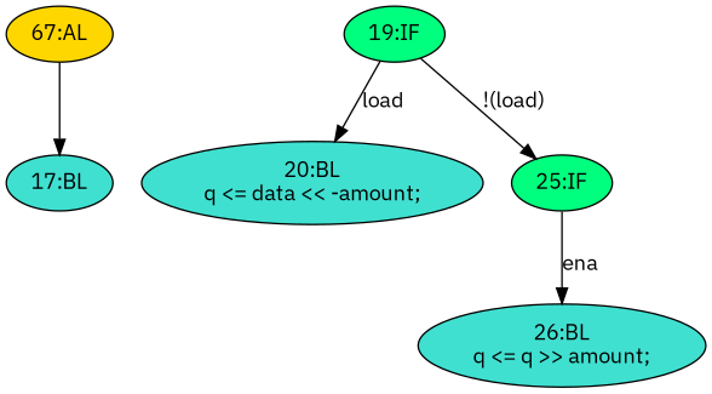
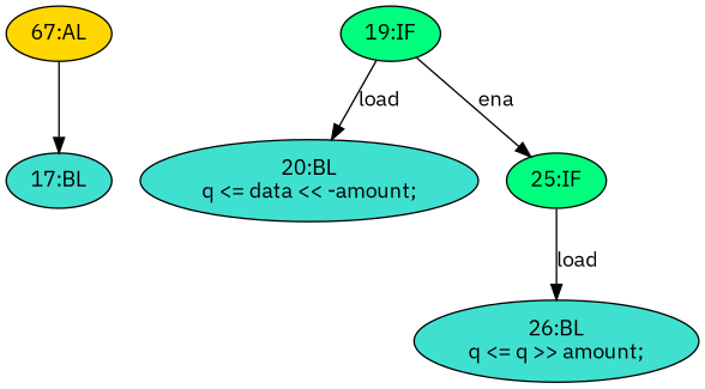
  strict digraph {
    fontname="IBM Plex Sans"
    node [fillcolor=turquoise fontname="IBM Plex Sans" statements="[]" style=filled typ=Block]
    edge [cond="['load']" fontname="IBM Plex Sans" lineno=19]
    n1 [ast="<pyverilog.vparser.ast.Always object at 0x7fbd019f7090>" clk_sens=True fillcolor=gold label="67:AL" sens="['clk']" typ=Always use_var="['load', 'ena', 'amount', 'data', 'q']"]
    n2 [ast="<pyverilog.vparser.ast.Block object at 0x7fbd01cb50d0>" label="17:BL"]
    n3 [ast="<pyverilog.vparser.ast.IfStatement object at 0x7fbd0198e290>" fillcolor=springgreen label="19:IF" typ=IfStatement]
    n4 [ast="<pyverilog.vparser.ast.Block object at 0x7fbd019f71d0>" label="20:BL\nq <= data << -amount;" statements="[<pyverilog.vparser.ast.NonblockingSubstitution object at 0x7fbd019e3890>]"]
    n5 [ast="<pyverilog.vparser.ast.IfStatement object at 0x7fbd019f1150>" fillcolor=springgreen label="25:IF" typ=IfStatement]
    n6 [ast="<pyverilog.vparser.ast.Block object at 0x7fbd019f1550>" label="26:BL\nq <= q >> amount;" statements="[<pyverilog.vparser.ast.NonblockingSubstitution object at 0x7fbd019fd6d0>]"]
    n1 -> n2 [cond="[]" lineno=None]
    n3 -> n4 [label=load]
-   n3 -> n5 [label="!(load)"]
-   n5 -> n6 [cond="['ena']" label=ena lineno=25]
+   n3 -> n5 [label=ena]
+   n5 -> n6 [cond="['ena']" label=load lineno=25]
  }
